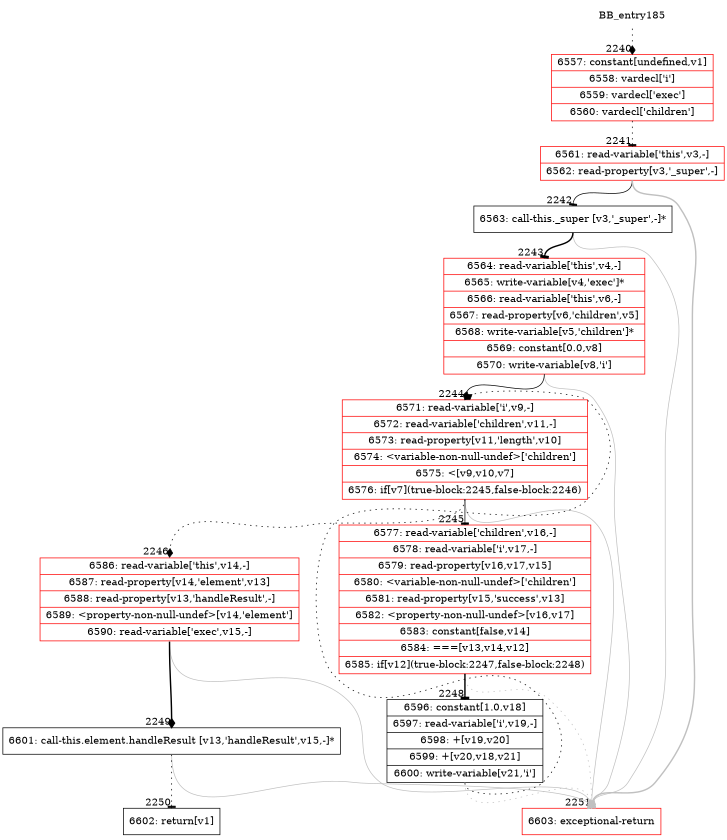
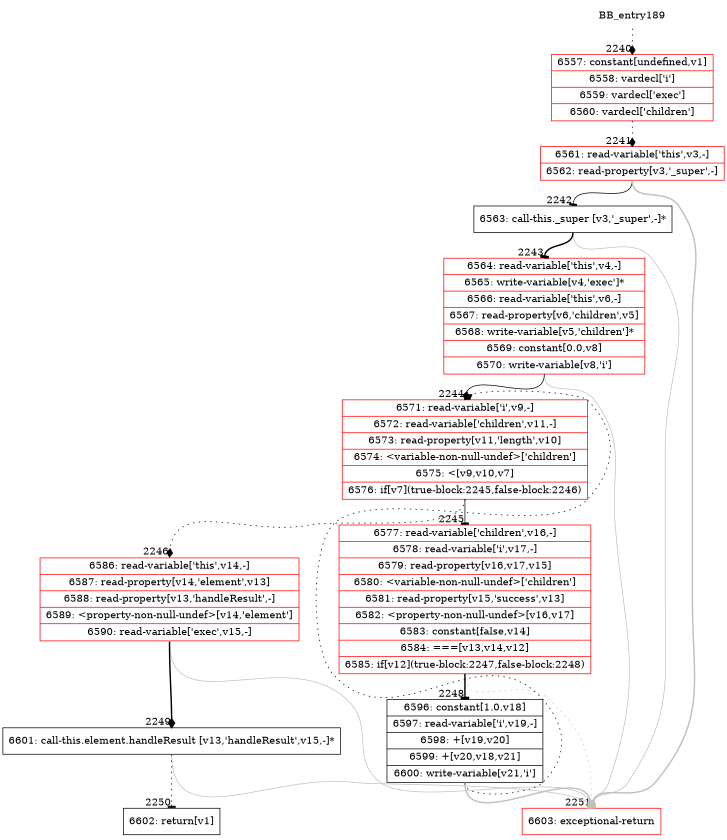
  digraph {
    rankdir=TD
    node [color=red shape=record]
    edge [arrowhead=tee headport=n style=solid tailport=s]
-   BB_entry185 [color=black shape=none]
+   BB_entry185 [color=black shape=none label=BB_entry189]
    n2 [label="{6557: constant[undefined,v1]|6558: vardecl['i']|6559: vardecl['exec']|6560: vardecl['children']}"]
    n3 [label="{6561: read-variable['this',v3,-]|6562: read-property[v3,'_super',-]}"]
    n4 [color=black label="{6563: call-this._super [v3,'_super',-]*}"]
    n5 [label="{6603: exceptional-return}"]
    n6 [label="{6564: read-variable['this',v4,-]|6565: write-variable[v4,'exec']*|6566: read-variable['this',v6,-]|6567: read-property[v6,'children',v5]|6568: write-variable[v5,'children']*|6569: constant[0.0,v8]|6570: write-variable[v8,'i']}"]
    n7 [label="{6571: read-variable['i',v9,-]|6572: read-variable['children',v11,-]|6573: read-property[v11,'length',v10]|6574: \<variable-non-null-undef\>['children']|6575: \<[v9,v10,v7]|6576: if[v7](true-block:2245,false-block:2246)}"]
    n8 [label="{6577: read-variable['children',v16,-]|6578: read-variable['i',v17,-]|6579: read-property[v16,v17,v15]|6580: \<variable-non-null-undef\>['children']|6581: read-property[v15,'success',v13]|6582: \<property-non-null-undef\>[v16,v17]|6583: constant[false,v14]|6584: ===[v13,v14,v12]|6585: if[v12](true-block:2247,false-block:2248)}"]
    n9 [label="{6586: read-variable['this',v14,-]|6587: read-property[v14,'element',v13]|6588: read-property[v13,'handleResult',-]|6589: \<property-non-null-undef\>[v14,'element']|6590: read-variable['exec',v15,-]}"]
    n10 [color=black label="{6596: constant[1.0,v18]|6597: read-variable['i',v19,-]|6598: +[v19,v20]|6599: +[v20,v18,v21]|6600: write-variable[v21,'i']}"]
    n11 [color=black label="{6601: call-this.element.handleResult [v13,'handleResult',v15,-]*}"]
    n12 [color=black label="{6602: return[v1]}"]
    BB_entry185 -> n2 [arrowhead=diamond headlabel="    2240" style=dotted]
-   n2 -> n3 [headlabel="      2241" style=dotted]
+   n2 -> n3 [arrowhead=diamond headlabel="      2241" style=dotted]
    n3 -> n4 [headlabel="      2242"]
    n3 -> n5 [color=gray headlabel="      2251" style=bold]
    n4 -> n5 [arrowhead=diamond color=gray]
    n4 -> n6 [headlabel="      2243" style=bold]
    n6 -> n5 [arrowhead=diamond color=gray]
    n6 -> n7 [arrowhead=diamond headlabel="      2244"]
-   n7 -> n5 [color=gray]
    n7 -> n8 [headlabel="      2245"]
    n7 -> n9 [arrowhead=diamond headlabel="      2246" style=dotted]
    n8 -> n5 [color=gray style=dotted]
    n8 -> n10 [headlabel="      2248" style=bold]
    n9 -> n5 [arrowhead=diamond color=gray]
    n9 -> n11 [arrowhead=diamond headlabel="      2249" style=bold]
-   n10 -> n5 [arrowhead=diamond color=gray style=dotted]
+   n10 -> n5 [arrowhead=diamond color=gray style=bold]
    n10 -> n7 [arrowhead=diamond style=dotted]
    n11 -> n5 [color=gray]
    n11 -> n12 [headlabel="      2250" style=dotted]
  }
